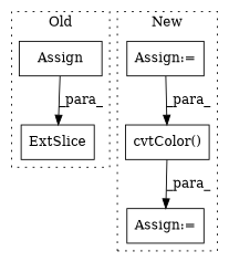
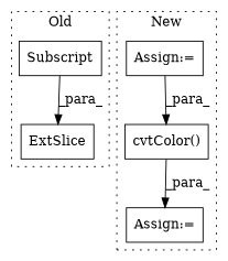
  digraph {
    node [a=68 l=3 shape=box]
-   n1 [a=63 l="24,0" label=Assign s="3669,0"]
+   n1 [a=63 l="24,0" label=Subscript s="3669,0"]
    n2 [a=85 l=9 label=ExtSlice s=3669]
    n3 [a=75 l="13,1" label="cvtColor()" s="3492,3527"]
    n4 [label="Assign:=" s=3541]
    n5 [label="Assign:=" s=3289]
    subgraph cluster_1 {
      label=Old
      style=dotted
      n1
      n2
    }
    subgraph cluster_2 {
      label=New
      style=dotted
      n3
      n4
      n5
    }
    n1 -> n2 [label=_para_]
    n3 -> n4 [label=_para_]
    n5 -> n3 [label=_para_]
  }
